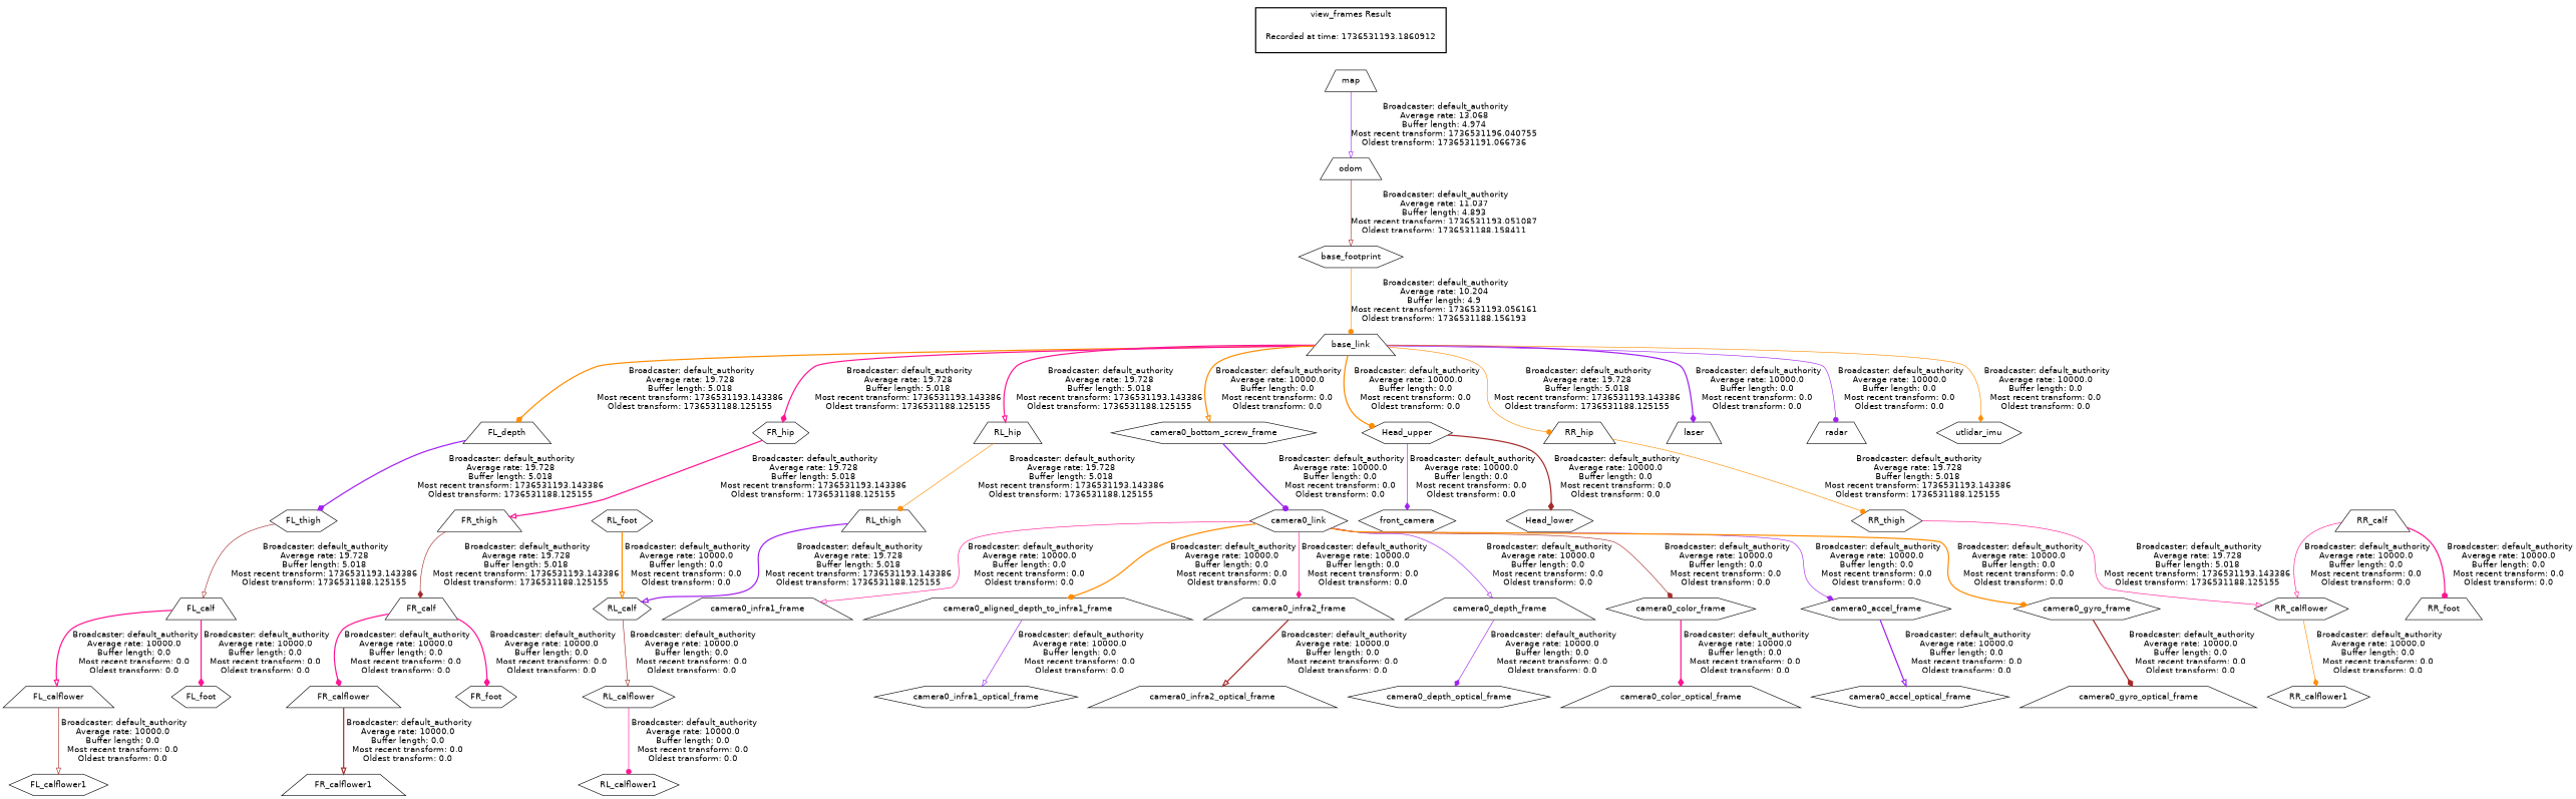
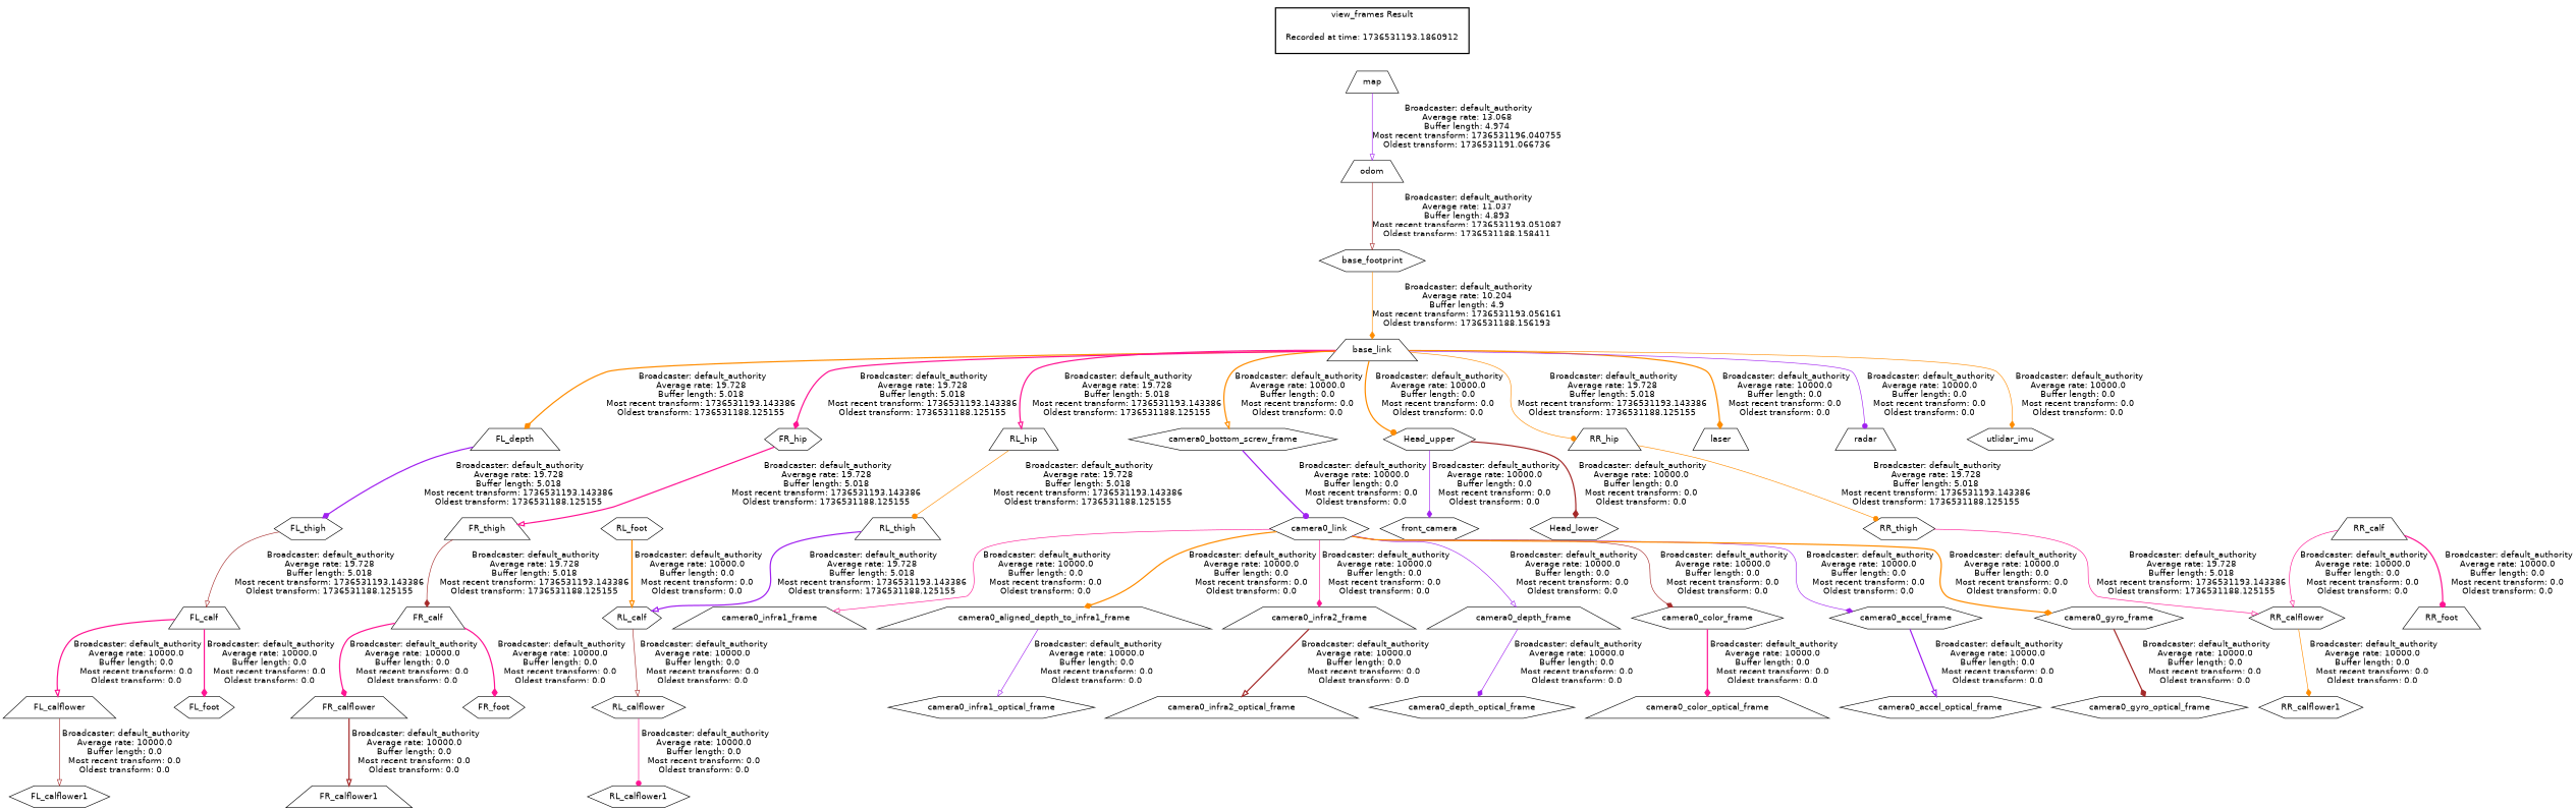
  digraph {
    fontname="DejaVu Sans"
    node [fontname="DejaVu Sans" shape=hexagon]
    edge [fontname="DejaVu Sans" style=solid arrowhead=diamond color=deeppink]
    "Recorded at time: 1736531193.1860912" [shape=plaintext]
    map [shape=trapezium]
    FL_thigh
    FL_calf [shape=trapezium]
    FL_calflower [shape=trapezium]
    FL_foot
    FL_calflower1
    n8 [label=FL_depth shape=trapezium]
    base_link [shape=trapezium]
    FR_hip
    RL_hip [shape=trapezium]
    RR_hip [shape=trapezium]
    camera0_bottom_screw_frame
    Head_upper
    laser [shape=trapezium]
    radar [shape=trapezium]
    utlidar_imu
    FR_thigh [shape=trapezium]
    RL_thigh [shape=trapezium]
    RR_thigh
    camera0_link
    Head_lower
    front_camera
    base_footprint
    FR_calf [shape=trapezium]
    FR_calflower [shape=trapezium]
    FR_foot
    FR_calflower1 [shape=trapezium]
    RL_calf
    RL_calflower
    RL_calflower1
    RL_foot
    RR_calflower
    RR_calf [shape=trapezium]
    RR_foot [shape=trapezium]
    RR_calflower1
    camera0_infra1_frame [shape=trapezium]
    camera0_aligned_depth_to_infra1_frame [shape=trapezium]
    camera0_infra2_frame [shape=trapezium]
    camera0_depth_frame [shape=trapezium]
    camera0_color_frame
    camera0_accel_frame
    camera0_gyro_frame
    camera0_infra1_optical_frame
    camera0_infra2_optical_frame [shape=trapezium]
    camera0_depth_optical_frame
    camera0_color_optical_frame [shape=trapezium]
    camera0_accel_optical_frame
-   camera0_gyro_optical_frame [shape=trapezium]
+   camera0_gyro_optical_frame
    odom [shape=trapezium]
    subgraph cluster_1 {
      color=black
      label="view_frames Result"
      style=bold
      "Recorded at time: 1736531193.1860912"
    }
    "Recorded at time: 1736531193.1860912" -> map [style=invis arrowhead="" color=""]
    map -> odom [arrowhead=onormal color=purple label=" Broadcaster: default_authority\nAverage rate: 13.068\nBuffer length: 4.974\nMost recent transform: 1736531196.040755\nOldest transform: 1736531191.066736\n"]
    FL_thigh -> FL_calf [arrowhead=onormal color=brown label=" Broadcaster: default_authority\nAverage rate: 19.728\nBuffer length: 5.018\nMost recent transform: 1736531193.143386\nOldest transform: 1736531188.125155\n"]
    FL_calf -> FL_calflower [arrowhead=onormal label=" Broadcaster: default_authority\nAverage rate: 10000.0\nBuffer length: 0.0\nMost recent transform: 0.0\nOldest transform: 0.0\n" style=bold]
    FL_calf -> FL_foot [label=" Broadcaster: default_authority\nAverage rate: 10000.0\nBuffer length: 0.0\nMost recent transform: 0.0\nOldest transform: 0.0\n" style=bold]
    FL_calflower -> FL_calflower1 [arrowhead=onormal color=brown label=" Broadcaster: default_authority\nAverage rate: 10000.0\nBuffer length: 0.0\nMost recent transform: 0.0\nOldest transform: 0.0\n"]
    n8 -> FL_thigh [color=purple label=" Broadcaster: default_authority\nAverage rate: 19.728\nBuffer length: 5.018\nMost recent transform: 1736531193.143386\nOldest transform: 1736531188.125155\n" style=bold]
    base_link -> n8 [color=darkorange label=" Broadcaster: default_authority\nAverage rate: 19.728\nBuffer length: 5.018\nMost recent transform: 1736531193.143386\nOldest transform: 1736531188.125155\n" style=bold]
    base_link -> FR_hip [label=" Broadcaster: default_authority\nAverage rate: 19.728\nBuffer length: 5.018\nMost recent transform: 1736531193.143386\nOldest transform: 1736531188.125155\n" style=bold]
    base_link -> RL_hip [arrowhead=onormal label=" Broadcaster: default_authority\nAverage rate: 19.728\nBuffer length: 5.018\nMost recent transform: 1736531193.143386\nOldest transform: 1736531188.125155\n" style=bold]
    base_link -> RR_hip [arrowhead=dot color=darkorange label=" Broadcaster: default_authority\nAverage rate: 19.728\nBuffer length: 5.018\nMost recent transform: 1736531193.143386\nOldest transform: 1736531188.125155\n"]
    base_link -> camera0_bottom_screw_frame [arrowhead=onormal color=darkorange label=" Broadcaster: default_authority\nAverage rate: 10000.0\nBuffer length: 0.0\nMost recent transform: 0.0\nOldest transform: 0.0\n" style=bold]
    base_link -> Head_upper [arrowhead=dot color=darkorange label=" Broadcaster: default_authority\nAverage rate: 10000.0\nBuffer length: 0.0\nMost recent transform: 0.0\nOldest transform: 0.0\n" style=bold]
-   base_link -> laser [color=purple label=" Broadcaster: default_authority\nAverage rate: 10000.0\nBuffer length: 0.0\nMost recent transform: 0.0\nOldest transform: 0.0\n" style=bold]
+   base_link -> laser [color=darkorange label=" Broadcaster: default_authority\nAverage rate: 10000.0\nBuffer length: 0.0\nMost recent transform: 0.0\nOldest transform: 0.0\n" style=bold]
    base_link -> radar [arrowhead=dot color=purple label=" Broadcaster: default_authority\nAverage rate: 10000.0\nBuffer length: 0.0\nMost recent transform: 0.0\nOldest transform: 0.0\n"]
    base_link -> utlidar_imu [color=darkorange label=" Broadcaster: default_authority\nAverage rate: 10000.0\nBuffer length: 0.0\nMost recent transform: 0.0\nOldest transform: 0.0\n"]
    FR_hip -> FR_thigh [arrowhead=onormal label=" Broadcaster: default_authority\nAverage rate: 19.728\nBuffer length: 5.018\nMost recent transform: 1736531193.143386\nOldest transform: 1736531188.125155\n" style=bold]
    RL_hip -> RL_thigh [arrowhead=dot color=darkorange label=" Broadcaster: default_authority\nAverage rate: 19.728\nBuffer length: 5.018\nMost recent transform: 1736531193.143386\nOldest transform: 1736531188.125155\n"]
    RR_hip -> RR_thigh [arrowhead=dot color=darkorange label=" Broadcaster: default_authority\nAverage rate: 19.728\nBuffer length: 5.018\nMost recent transform: 1736531193.143386\nOldest transform: 1736531188.125155\n"]
    camera0_bottom_screw_frame -> camera0_link [arrowhead=dot color=purple label=" Broadcaster: default_authority\nAverage rate: 10000.0\nBuffer length: 0.0\nMost recent transform: 0.0\nOldest transform: 0.0\n" style=bold]
    Head_upper -> Head_lower [color=brown label=" Broadcaster: default_authority\nAverage rate: 10000.0\nBuffer length: 0.0\nMost recent transform: 0.0\nOldest transform: 0.0\n" style=bold]
    Head_upper -> front_camera [color=purple label=" Broadcaster: default_authority\nAverage rate: 10000.0\nBuffer length: 0.0\nMost recent transform: 0.0\nOldest transform: 0.0\n"]
    FR_thigh -> FR_calf [color=brown label=" Broadcaster: default_authority\nAverage rate: 19.728\nBuffer length: 5.018\nMost recent transform: 1736531193.143386\nOldest transform: 1736531188.125155\n"]
    RL_thigh -> RL_calf [arrowhead=onormal color=purple label=" Broadcaster: default_authority\nAverage rate: 19.728\nBuffer length: 5.018\nMost recent transform: 1736531193.143386\nOldest transform: 1736531188.125155\n" style=bold]
    RR_thigh -> RR_calflower [arrowhead=onormal label=" Broadcaster: default_authority\nAverage rate: 19.728\nBuffer length: 5.018\nMost recent transform: 1736531193.143386\nOldest transform: 1736531188.125155\n"]
    camera0_link -> camera0_infra1_frame [arrowhead=onormal label=" Broadcaster: default_authority\nAverage rate: 10000.0\nBuffer length: 0.0\nMost recent transform: 0.0\nOldest transform: 0.0\n"]
    camera0_link -> camera0_aligned_depth_to_infra1_frame [color=darkorange label=" Broadcaster: default_authority\nAverage rate: 10000.0\nBuffer length: 0.0\nMost recent transform: 0.0\nOldest transform: 0.0\n" style=bold]
    camera0_link -> camera0_infra2_frame [label=" Broadcaster: default_authority\nAverage rate: 10000.0\nBuffer length: 0.0\nMost recent transform: 0.0\nOldest transform: 0.0\n"]
    camera0_link -> camera0_depth_frame [arrowhead=onormal color=purple label=" Broadcaster: default_authority\nAverage rate: 10000.0\nBuffer length: 0.0\nMost recent transform: 0.0\nOldest transform: 0.0\n"]
    camera0_link -> camera0_color_frame [color=brown label=" Broadcaster: default_authority\nAverage rate: 10000.0\nBuffer length: 0.0\nMost recent transform: 0.0\nOldest transform: 0.0\n"]
    camera0_link -> camera0_accel_frame [color=purple label=" Broadcaster: default_authority\nAverage rate: 10000.0\nBuffer length: 0.0\nMost recent transform: 0.0\nOldest transform: 0.0\n"]
    camera0_link -> camera0_gyro_frame [color=darkorange label=" Broadcaster: default_authority\nAverage rate: 10000.0\nBuffer length: 0.0\nMost recent transform: 0.0\nOldest transform: 0.0\n" style=bold]
-   base_footprint -> base_link [arrowhead=dot color=darkorange label=" Broadcaster: default_authority\nAverage rate: 10.204\nBuffer length: 4.9\nMost recent transform: 1736531193.056161\nOldest transform: 1736531188.156193\n"]
+   base_footprint -> base_link [color=darkorange label=" Broadcaster: default_authority\nAverage rate: 10.204\nBuffer length: 4.9\nMost recent transform: 1736531193.056161\nOldest transform: 1736531188.156193\n"]
    FR_calf -> FR_calflower [label=" Broadcaster: default_authority\nAverage rate: 10000.0\nBuffer length: 0.0\nMost recent transform: 0.0\nOldest transform: 0.0\n" style=bold]
    FR_calf -> FR_foot [label=" Broadcaster: default_authority\nAverage rate: 10000.0\nBuffer length: 0.0\nMost recent transform: 0.0\nOldest transform: 0.0\n" style=bold]
    FR_calflower -> FR_calflower1 [arrowhead=onormal color=brown label=" Broadcaster: default_authority\nAverage rate: 10000.0\nBuffer length: 0.0\nMost recent transform: 0.0\nOldest transform: 0.0\n" style=bold]
    RL_calf -> RL_calflower [arrowhead=onormal color=brown label=" Broadcaster: default_authority\nAverage rate: 10000.0\nBuffer length: 0.0\nMost recent transform: 0.0\nOldest transform: 0.0\n"]
    RL_calflower -> RL_calflower1 [arrowhead=dot label=" Broadcaster: default_authority\nAverage rate: 10000.0\nBuffer length: 0.0\nMost recent transform: 0.0\nOldest transform: 0.0\n"]
    RL_foot -> RL_calf [arrowhead=onormal color=darkorange label=" Broadcaster: default_authority\nAverage rate: 10000.0\nBuffer length: 0.0\nMost recent transform: 0.0\nOldest transform: 0.0\n" style=bold]
    RR_calflower -> RR_calflower1 [color=darkorange label=" Broadcaster: default_authority\nAverage rate: 10000.0\nBuffer length: 0.0\nMost recent transform: 0.0\nOldest transform: 0.0\n"]
    RR_calf -> RR_calflower [arrowhead=onormal label=" Broadcaster: default_authority\nAverage rate: 10000.0\nBuffer length: 0.0\nMost recent transform: 0.0\nOldest transform: 0.0\n"]
    RR_calf -> RR_foot [arrowhead=dot label=" Broadcaster: default_authority\nAverage rate: 10000.0\nBuffer length: 0.0\nMost recent transform: 0.0\nOldest transform: 0.0\n" style=bold]
    camera0_aligned_depth_to_infra1_frame -> camera0_infra1_optical_frame [arrowhead=onormal color=purple label=" Broadcaster: default_authority\nAverage rate: 10000.0\nBuffer length: 0.0\nMost recent transform: 0.0\nOldest transform: 0.0\n"]
    camera0_infra2_frame -> camera0_infra2_optical_frame [arrowhead=onormal color=brown label=" Broadcaster: default_authority\nAverage rate: 10000.0\nBuffer length: 0.0\nMost recent transform: 0.0\nOldest transform: 0.0\n" style=bold]
    camera0_depth_frame -> camera0_depth_optical_frame [color=purple label=" Broadcaster: default_authority\nAverage rate: 10000.0\nBuffer length: 0.0\nMost recent transform: 0.0\nOldest transform: 0.0\n"]
    camera0_color_frame -> camera0_color_optical_frame [label=" Broadcaster: default_authority\nAverage rate: 10000.0\nBuffer length: 0.0\nMost recent transform: 0.0\nOldest transform: 0.0\n" style=bold]
    camera0_accel_frame -> camera0_accel_optical_frame [arrowhead=onormal color=purple label=" Broadcaster: default_authority\nAverage rate: 10000.0\nBuffer length: 0.0\nMost recent transform: 0.0\nOldest transform: 0.0\n" style=bold]
    camera0_gyro_frame -> camera0_gyro_optical_frame [color=brown label=" Broadcaster: default_authority\nAverage rate: 10000.0\nBuffer length: 0.0\nMost recent transform: 0.0\nOldest transform: 0.0\n" style=bold]
    odom -> base_footprint [arrowhead=onormal color=brown label=" Broadcaster: default_authority\nAverage rate: 11.037\nBuffer length: 4.893\nMost recent transform: 1736531193.051087\nOldest transform: 1736531188.158411\n"]
  }
